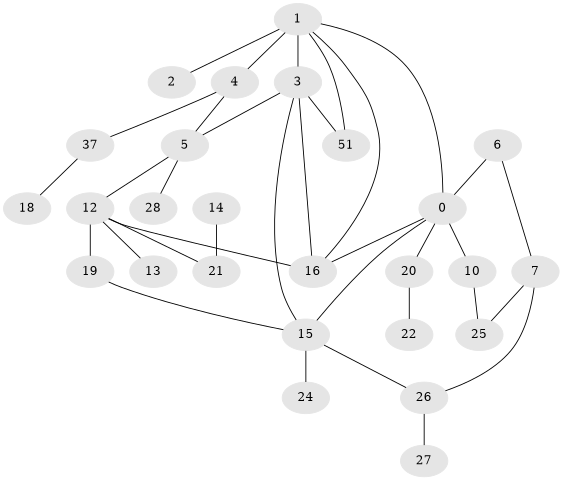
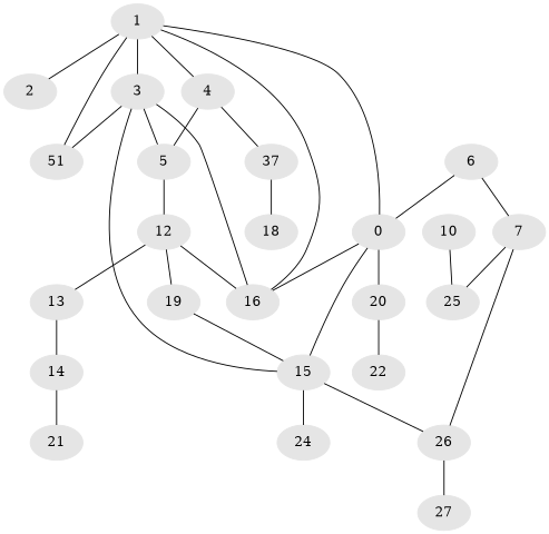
  graph {
    node [color=gray90 style=filled]
    edge [weight=1.0]
    1
    2
    3
    4
    n5 [label=0]
    n6 [label=51]
    16
    5
    15
    n10 [label=37]
    10
    20
    12
-   28
    24
    26
    18
    6
    7
    13
    19
    21
    25
    27
    22
    14
    1 -- 2 [weight=2.0]
    1 -- 3
    1 -- 4
    1 -- n5
    1 -- n6
    1 -- 16
    3 -- n6 [weight=2.0]
    3 -- 16
    3 -- 5
    3 -- 15
    4 -- 5
    4 -- n10
    n5 -- 16
    n5 -- 15
-   n5 -- 10 [weight=2.0]
    n5 -- 20
    5 -- 12
-   5 -- 28
    15 -- 24
    15 -- 26
    n10 -- 18
    10 -- 25
    20 -- 22
    12 -- 16
    12 -- 13
    12 -- 19
-   12 -- 21
    26 -- 27
    6 -- n5
    6 -- 7
    7 -- 26
    7 -- 25
+   13 -- 14 [weight=3.0]
    19 -- 15
    14 -- 21
  }
